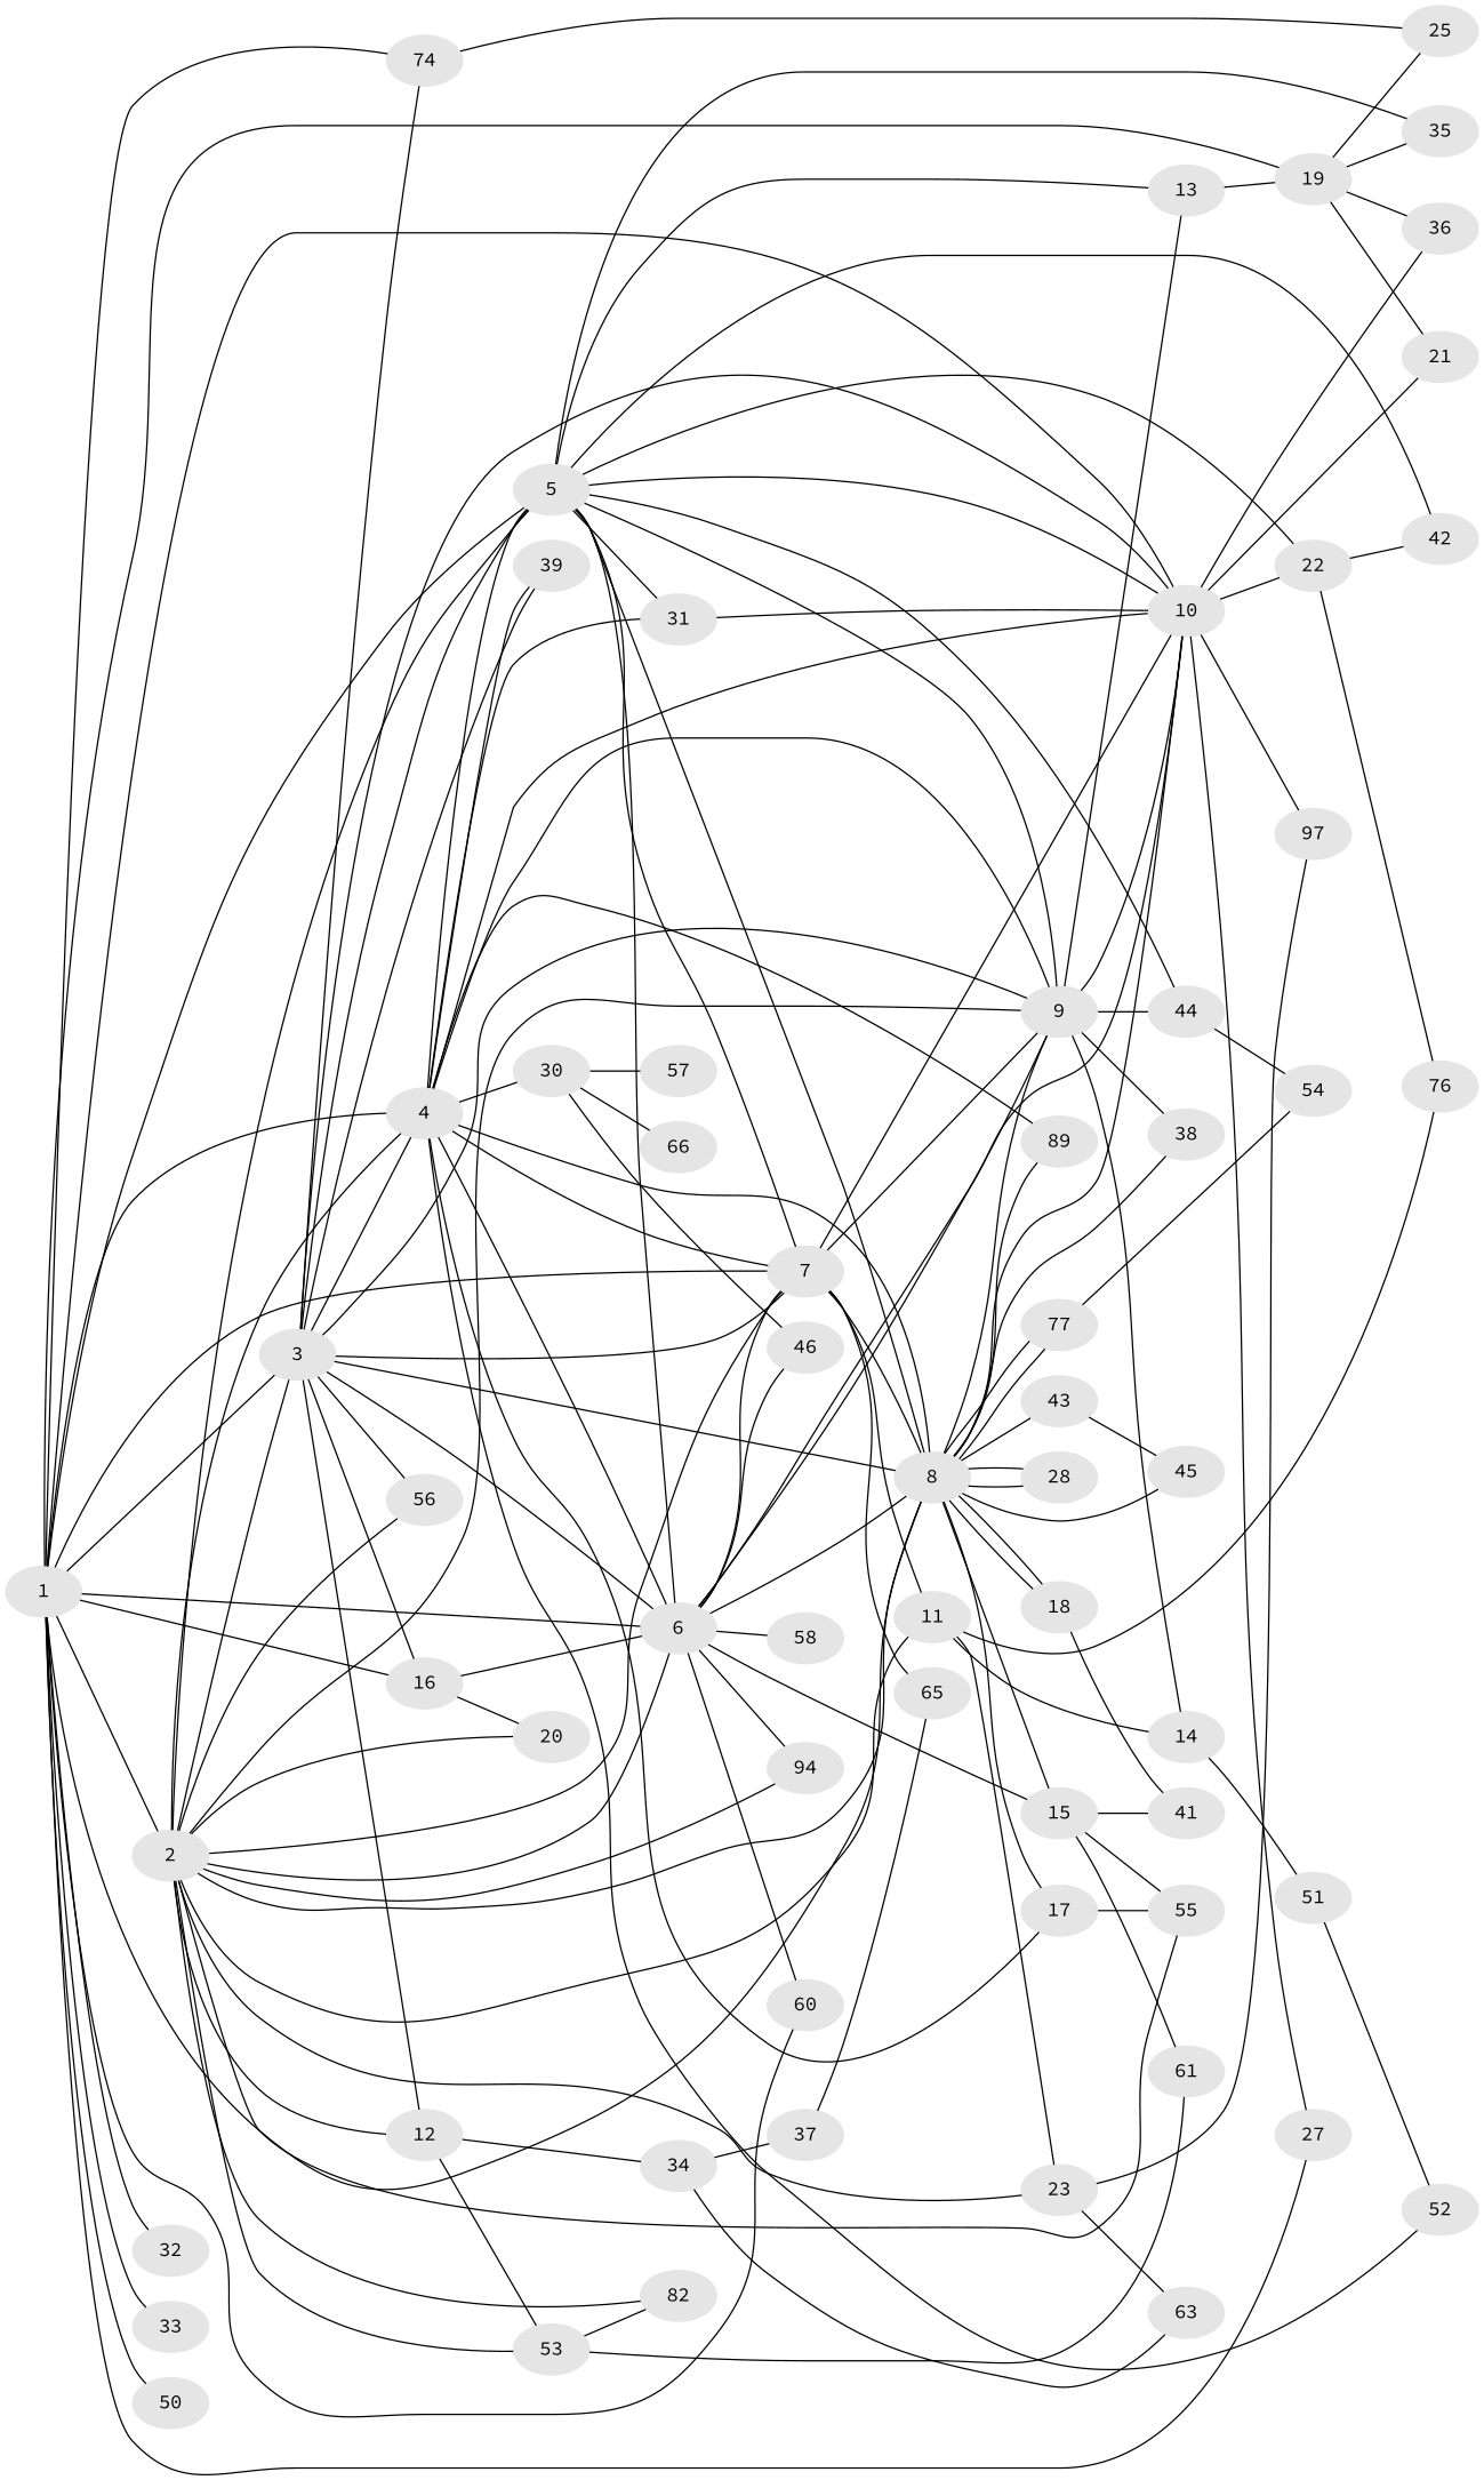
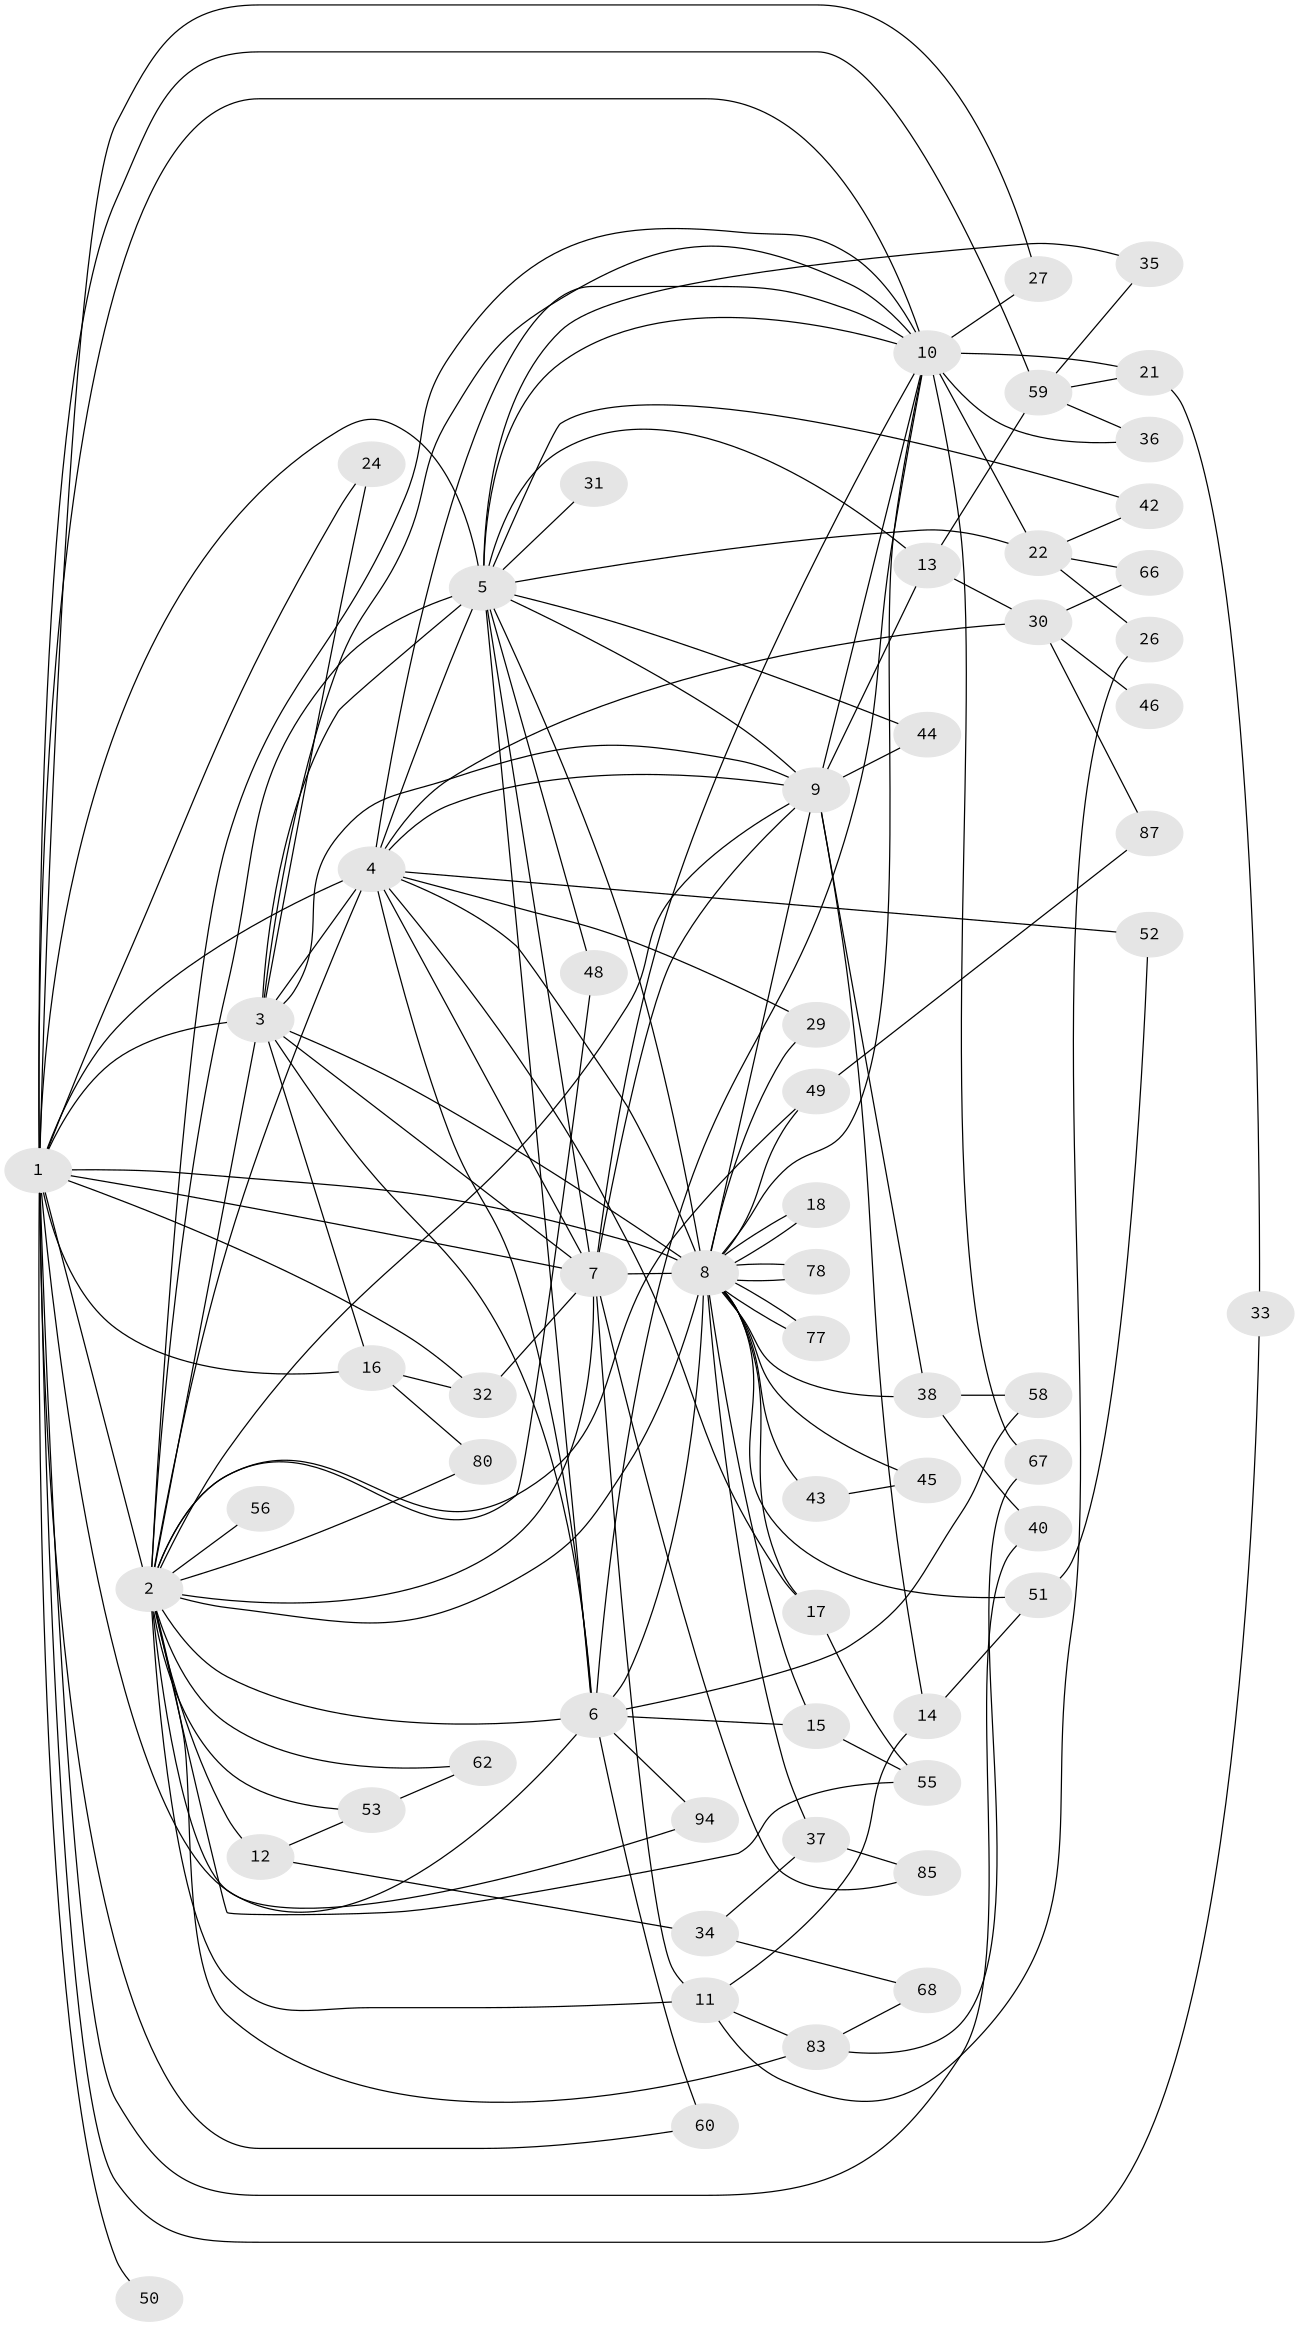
  graph {
    fontname="Source Code Pro"
    rankdir=LR
    node [color=gray90 fontname="Source Code Pro" style=filled]
    edge [fontname="Source Code Pro"]
    1
    2
    3
    4
    5
    6
    7
    8
    10
    16
-   19
-   24 [label=74]
+   19 [label=59]
+   24
    27
    32
    33
+   40
    50
    60
    9
    11
    12
-   20
-   23
+   20 [label=80]
+   23 [label=83]
+   48
+   49
    53
    55
    56
-   62 [label=82]
+   62
    n30 [label=94]
-   39
    17
-   29 [label=89]
+   29
    30
    31
    52
    13
    22
    35
    42
    44
    15
    46
    58
-   65
+   65 [label=85]
    18
-   28
+   28 [label=78]
    37
    38
    43
    45
    n52 [label=77]
    51
    14
    21
    36
-   67 [label=97]
-   25
+   67
    34
-   63
-   26 [label=76]
-   57
-   61
+   63 [label=68]
+   26
+   57 [label=87]
    66
-   54
-   41
    1 -- 2
    1 -- 3
    1 -- 4
    1 -- 5
    1 -- 6
    1 -- 7
    1 -- 8
    1 -- 10
    1 -- 16
    1 -- 19
    1 -- 24
    1 -- 27
    1 -- 32
    1 -- 33
+   1 -- 40
    1 -- 50
    1 -- 60
    2 -- 3
    2 -- 4
    2 -- 5
    2 -- 6
    2 -- 7
    2 -- 8
-   31 -- 10
+   2 -- 10
    2 -- 9
    2 -- 11
    2 -- 12
    2 -- 20
    2 -- 23
+   2 -- 48
+   2 -- 49
    2 -- 53
    2 -- 55
    2 -- 56
    2 -- 62
    2 -- n30
    3 -- 4
    3 -- 5
    3 -- 6
    3 -- 7
    3 -- 8
    3 -- 10
    3 -- 16
    3 -- 24
    3 -- 9
-   3 -- 12
-   3 -- 56
-   3 -- 39
    4 -- 5
    4 -- 6
    4 -- 7
    4 -- 8
    4 -- 10
    4 -- 9
-   4 -- 39
    4 -- 17
    4 -- 29
    4 -- 30
-   4 -- 31
    4 -- 52
    5 -- 6
    5 -- 7
    5 -- 8
    5 -- 10
    5 -- 9
+   5 -- 48
    5 -- 31
    5 -- 13
    5 -- 22
    5 -- 35
    5 -- 42
    5 -- 44
-   6 -- 7
+   32 -- 7
    6 -- 8
    6 -- 10
    6 -- 60
-   6 -- 9
    6 -- n30
    6 -- 15
-   6 -- 46
    6 -- 58
    7 -- 8
    7 -- 10
    7 -- 9
    7 -- 11
    7 -- 65
    8 -- 10
    8 -- 9
+   8 -- 49
    8 -- 17
    8 -- 29
    8 -- 15
    8 -- 18
    8 -- 18
    8 -- 28
    8 -- 28
+   8 -- 37
    8 -- 38
    8 -- 43
    8 -- 45
    8 -- n52
    8 -- n52
+   8 -- 51
    10 -- 27
    10 -- 22
    10 -- 21
    10 -- 36
    10 -- 67
-   16 -- 6
+   16 -- 32
    16 -- 20
    19 -- 35
    19 -- 21
    19 -- 36
-   19 -- 25
-   24 -- 25
    9 -- 10
    9 -- 13
    9 -- 44
    9 -- 38
    9 -- 14
    11 -- 23
    11 -- 14
    11 -- 26
    12 -- 53
    12 -- 34
    23 -- 67
    23 -- 63
+   49 -- 57
    53 -- 62
-   53 -- 61
    17 -- 55
    30 -- 46
    30 -- 57
    30 -- 66
    13 -- 19
+   13 -- 30
    22 -- 42
    22 -- 26
-   44 -- 54
+   22 -- 66
    15 -- 55
-   15 -- 61
-   15 -- 41
-   18 -- 41
    37 -- 65
+   38 -- 40
+   38 -- 58
    43 -- 45
-   n52 -- 54
    51 -- 52
    14 -- 51
+   21 -- 33
    34 -- 37
    34 -- 63
  }
